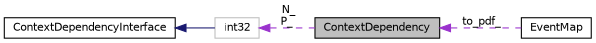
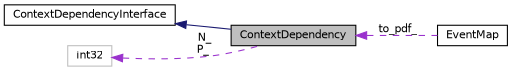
  digraph {
    rankdir=LR
    node [color=black fillcolor=white fontname=Helvetica fontsize=10 shape=record style=filled]
    edge [color=darkorchid3 dir=back fontname=Helvetica fontsize=10 labelfontname=Helvetica labelfontsize=10 style=dashed]
    n1 [fillcolor=grey75 fontcolor=black height=0.2 label=ContextDependency width=0.4]
    n2 [height=0.2 label=EventMap width=0.4]
    n3 [height=0.2 label=ContextDependencyInterface width=0.4]
    n4 [color=grey75 height=0.2 label=int32 width=0.4]
    n1 -> n2 [label=" to_pdf_"]
-   n3 -> n4 [color=midnightblue style=solid]
+   n3 -> n1 [color=midnightblue style=solid]
    n4 -> n1 [label=" N_\nP_"]
  }
